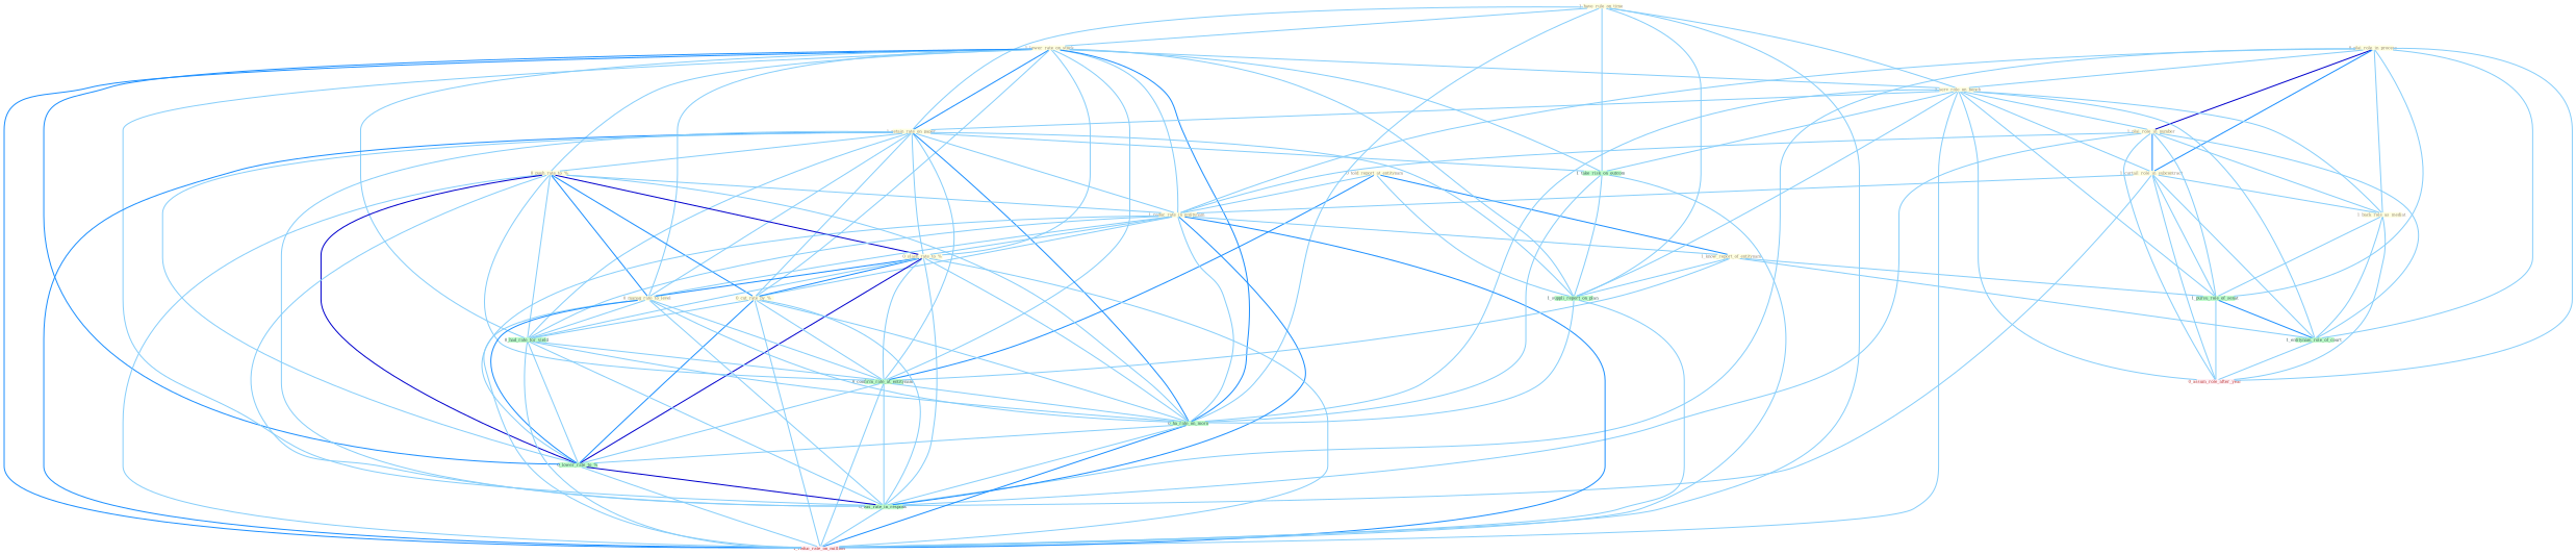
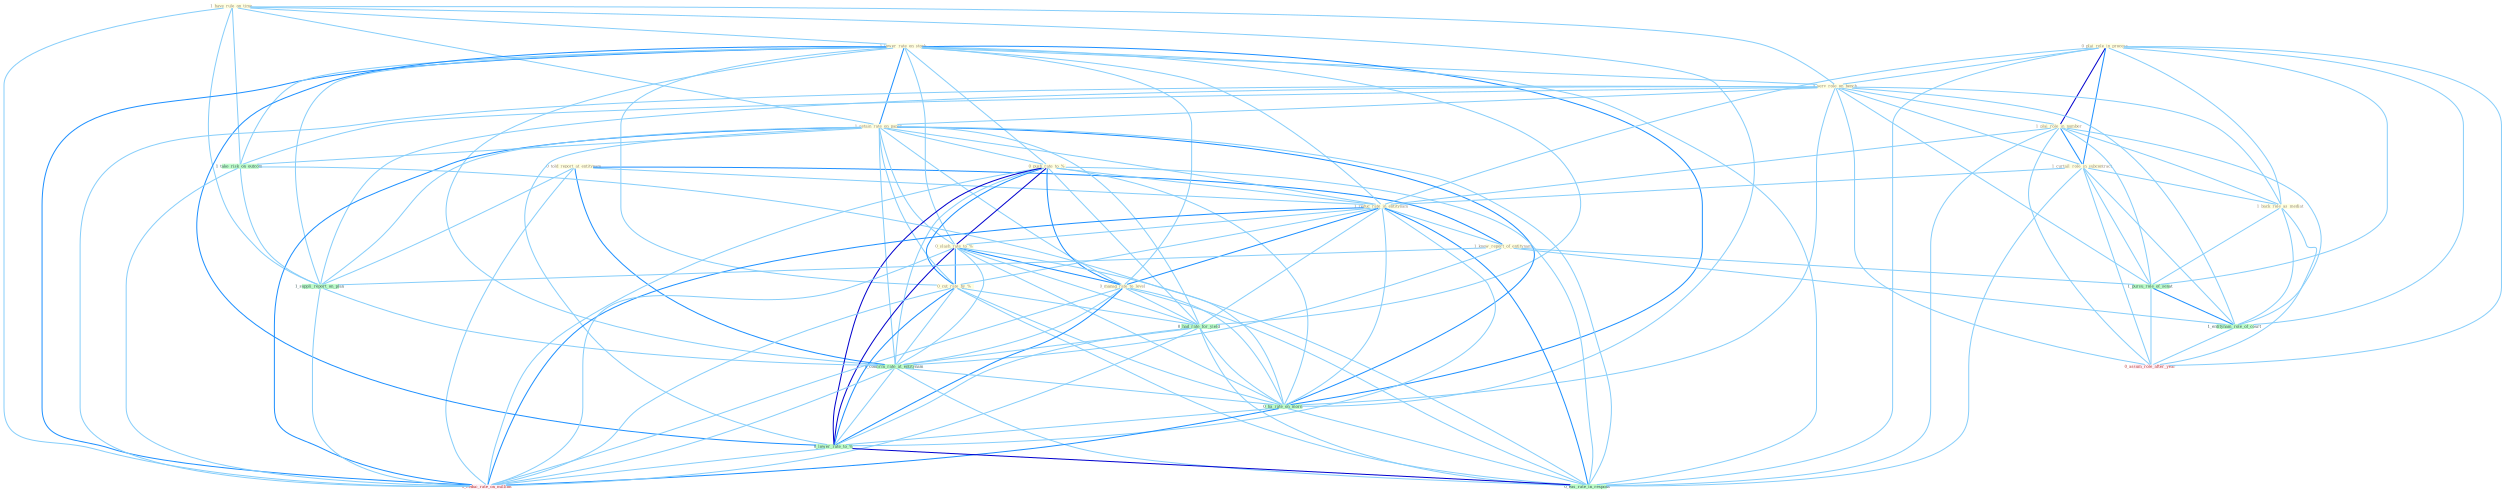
  graph {
    node [color="#ffffe0" fixedsize=true fontcolor="#8b7d6b" fontsize=4 shape=polygon style=filled]
    edge [color="#87cefa" w=1]
    "0_told_report_at_entitynam " [height=.06 width=.5]
    "1_have_rule_on_time " [height=.06 width=.5]
    "1_lower_rate_on_stock " [height=.06 width=.5]
    "0_plai_role_in_process " [height=.06 width=.5]
    "0_serv_role_on_bench " [height=.06 width=.5]
    "1_retain_rate_on_paper " [height=.06 width=.5]
    "1_plai_role_in_number " [height=.06 width=.5]
    "0_push_rate_to_% " [height=.06 width=.5]
    "1_curtail_role_in_subcontract " [height=.06 width=.5]
    "1_reduc_rate_in_entitynam " [height=.06 width=.5]
    "0_slash_rate_to_% " [height=.06 width=.5]
    "1_back_role_as_mediat " [height=.06 width=.5]
    "1_know_report_of_entitynam " [height=.06 width=.5]
    "0_cut_rate_by_% " [height=.06 width=.5]
    "0_manag_rate_to_level " [height=.06 width=.5]
    "1_reduc_rate_on_million " [color="#fff0f5" fontcolor="#b22222" height=.06 width=.5]
    "0_assum_role_after_year " [color="#fff0f5" fontcolor="#b22222" height=.06 width=.5]
    "1_suppli_report_on_plan " [color="#BDFCC9" fontcolor="#2f4f4f" height=.06 width=.5]
    "0_confirm_rate_at_entitynam " [color="#BDFCC9" fontcolor="#2f4f4f" height=.06 width=.5]
    "1_take_risk_on_outcom " [color="#BDFCC9" fontcolor="#2f4f4f" height=.06 width=.5]
    "0_ha_rate_on_morn " [color="#BDFCC9" fontcolor="#2f4f4f" height=.06 width=.5]
    "0_had_rate_for_yield " [color="#BDFCC9" fontcolor="#2f4f4f" height=.06 width=.5]
    "0_lower_rate_to_% " [color="#BDFCC9" fontcolor="#2f4f4f" height=.06 width=.5]
    "0_eas_rate_in_respons " [color="#BDFCC9" fontcolor="#2f4f4f" height=.06 width=.5]
    "1_pursu_role_of_senat " [color="#BDFCC9" fontcolor="#2f4f4f" height=.06 width=.5]
    "1_entitynam_role_of_court " [color="#BDFCC9" fontcolor="#2f4f4f" height=.06 width=.5]
    subgraph sub_1 {
      "0_told_report_at_entitynam "
      "1_have_rule_on_time "
      "1_lower_rate_on_stock "
      "0_plai_role_in_process "
      "0_serv_role_on_bench "
      "1_retain_rate_on_paper "
      "1_plai_role_in_number "
      "0_push_rate_to_% "
      "1_curtail_role_in_subcontract "
      "1_reduc_rate_in_entitynam "
      "0_slash_rate_to_% "
      "1_back_role_as_mediat "
      "1_know_report_of_entitynam "
      "0_cut_rate_by_% "
      "0_manag_rate_to_level "
    }
    subgraph sub_2 {
      "1_reduc_rate_on_million "
      "0_assum_role_after_year "
    }
    "0_told_report_at_entitynam " -- "1_reduc_rate_in_entitynam "
    "0_told_report_at_entitynam " -- "1_know_report_of_entitynam " [color="#1e90ff" w=2]
    "0_told_report_at_entitynam " -- "1_suppli_report_on_plan "
    "0_told_report_at_entitynam " -- "0_confirm_rate_at_entitynam " [color="#1e90ff" w=2]
    "1_have_rule_on_time " -- "1_lower_rate_on_stock "
    "1_have_rule_on_time " -- "0_serv_role_on_bench "
    "1_have_rule_on_time " -- "1_retain_rate_on_paper "
    "1_have_rule_on_time " -- "1_reduc_rate_on_million "
    "1_have_rule_on_time " -- "1_suppli_report_on_plan "
    "1_have_rule_on_time " -- "1_take_risk_on_outcom "
    "1_have_rule_on_time " -- "0_ha_rate_on_morn "
    "1_lower_rate_on_stock " -- "0_serv_role_on_bench "
    "1_lower_rate_on_stock " -- "1_retain_rate_on_paper " [color="#1e90ff" w=2]
    "1_lower_rate_on_stock " -- "0_push_rate_to_% "
    "1_lower_rate_on_stock " -- "1_reduc_rate_in_entitynam "
    "1_lower_rate_on_stock " -- "0_slash_rate_to_% "
    "1_lower_rate_on_stock " -- "0_cut_rate_by_% "
    "1_lower_rate_on_stock " -- "0_manag_rate_to_level "
    "1_lower_rate_on_stock " -- "1_reduc_rate_on_million " [color="#1e90ff" w=2]
    "1_lower_rate_on_stock " -- "1_suppli_report_on_plan "
    "1_lower_rate_on_stock " -- "0_confirm_rate_at_entitynam "
    "1_lower_rate_on_stock " -- "1_take_risk_on_outcom "
    "1_lower_rate_on_stock " -- "0_ha_rate_on_morn " [color="#1e90ff" w=2]
    "1_lower_rate_on_stock " -- "0_had_rate_for_yield "
    "1_lower_rate_on_stock " -- "0_lower_rate_to_% " [color="#1e90ff" w=2]
    "1_lower_rate_on_stock " -- "0_eas_rate_in_respons "
    "0_plai_role_in_process " -- "0_serv_role_on_bench "
    "0_plai_role_in_process " -- "1_plai_role_in_number " [color="#0000cd" w=3]
    "0_plai_role_in_process " -- "1_curtail_role_in_subcontract " [color="#1e90ff" w=2]
    "0_plai_role_in_process " -- "1_reduc_rate_in_entitynam "
    "0_plai_role_in_process " -- "1_back_role_as_mediat "
    "0_plai_role_in_process " -- "0_assum_role_after_year "
    "0_plai_role_in_process " -- "0_eas_rate_in_respons "
    "0_plai_role_in_process " -- "1_pursu_role_of_senat "
    "0_plai_role_in_process " -- "1_entitynam_role_of_court "
    "0_serv_role_on_bench " -- "1_retain_rate_on_paper "
    "0_serv_role_on_bench " -- "1_plai_role_in_number "
    "0_serv_role_on_bench " -- "1_curtail_role_in_subcontract "
    "0_serv_role_on_bench " -- "1_back_role_as_mediat "
    "0_serv_role_on_bench " -- "1_reduc_rate_on_million "
    "0_serv_role_on_bench " -- "0_assum_role_after_year "
    "0_serv_role_on_bench " -- "1_suppli_report_on_plan "
    "0_serv_role_on_bench " -- "1_take_risk_on_outcom "
    "0_serv_role_on_bench " -- "0_ha_rate_on_morn "
    "0_serv_role_on_bench " -- "1_pursu_role_of_senat "
    "0_serv_role_on_bench " -- "1_entitynam_role_of_court "
    "1_retain_rate_on_paper " -- "0_push_rate_to_% "
    "1_retain_rate_on_paper " -- "1_reduc_rate_in_entitynam "
    "1_retain_rate_on_paper " -- "0_slash_rate_to_% "
    "1_retain_rate_on_paper " -- "0_cut_rate_by_% "
    "1_retain_rate_on_paper " -- "0_manag_rate_to_level "
    "1_retain_rate_on_paper " -- "1_reduc_rate_on_million " [color="#1e90ff" w=2]
    "1_retain_rate_on_paper " -- "1_suppli_report_on_plan "
    "1_retain_rate_on_paper " -- "0_confirm_rate_at_entitynam "
    "1_retain_rate_on_paper " -- "1_take_risk_on_outcom "
    "1_retain_rate_on_paper " -- "0_ha_rate_on_morn " [color="#1e90ff" w=2]
    "1_retain_rate_on_paper " -- "0_had_rate_for_yield "
    "1_retain_rate_on_paper " -- "0_lower_rate_to_% "
    "1_retain_rate_on_paper " -- "0_eas_rate_in_respons "
    "1_plai_role_in_number " -- "1_curtail_role_in_subcontract " [color="#1e90ff" w=2]
    "1_plai_role_in_number " -- "1_reduc_rate_in_entitynam "
    "1_plai_role_in_number " -- "1_back_role_as_mediat "
    "1_plai_role_in_number " -- "0_assum_role_after_year "
    "1_plai_role_in_number " -- "0_eas_rate_in_respons "
    "1_plai_role_in_number " -- "1_pursu_role_of_senat "
    "1_plai_role_in_number " -- "1_entitynam_role_of_court "
    "0_push_rate_to_% " -- "1_reduc_rate_in_entitynam "
    "0_push_rate_to_% " -- "0_slash_rate_to_% " [color="#0000cd" w=3]
    "0_push_rate_to_% " -- "0_cut_rate_by_% " [color="#1e90ff" w=2]
    "0_push_rate_to_% " -- "0_manag_rate_to_level " [color="#1e90ff" w=2]
    "0_push_rate_to_% " -- "1_reduc_rate_on_million "
    "0_push_rate_to_% " -- "0_confirm_rate_at_entitynam "
    "0_push_rate_to_% " -- "0_ha_rate_on_morn "
    "0_push_rate_to_% " -- "0_had_rate_for_yield "
    "0_push_rate_to_% " -- "0_lower_rate_to_% " [color="#0000cd" w=3]
    "0_push_rate_to_% " -- "0_eas_rate_in_respons "
    "1_curtail_role_in_subcontract " -- "1_reduc_rate_in_entitynam "
    "1_curtail_role_in_subcontract " -- "1_back_role_as_mediat "
    "1_curtail_role_in_subcontract " -- "0_assum_role_after_year "
    "1_curtail_role_in_subcontract " -- "0_eas_rate_in_respons "
    "1_curtail_role_in_subcontract " -- "1_pursu_role_of_senat "
    "1_curtail_role_in_subcontract " -- "1_entitynam_role_of_court "
    "1_reduc_rate_in_entitynam " -- "0_slash_rate_to_% "
    "1_reduc_rate_in_entitynam " -- "1_know_report_of_entitynam "
    "1_reduc_rate_in_entitynam " -- "0_cut_rate_by_% "
-   "1_reduc_rate_in_entitynam " -- "0_manag_rate_to_level "
+   "1_reduc_rate_in_entitynam " -- "0_manag_rate_to_level " [color="#1e90ff"]
    "1_reduc_rate_in_entitynam " -- "1_reduc_rate_on_million " [color="#1e90ff" w=2]
    "1_reduc_rate_in_entitynam " -- "0_ha_rate_on_morn "
    "1_reduc_rate_in_entitynam " -- "0_had_rate_for_yield "
    "1_reduc_rate_in_entitynam " -- "0_lower_rate_to_% "
    "1_reduc_rate_in_entitynam " -- "0_eas_rate_in_respons " [color="#1e90ff" w=2]
    "0_slash_rate_to_% " -- "0_cut_rate_by_% " [color="#1e90ff" w=2]
    "0_slash_rate_to_% " -- "0_manag_rate_to_level " [color="#1e90ff" w=2]
    "0_slash_rate_to_% " -- "1_reduc_rate_on_million "
    "0_slash_rate_to_% " -- "0_confirm_rate_at_entitynam "
    "0_slash_rate_to_% " -- "0_ha_rate_on_morn "
    "0_slash_rate_to_% " -- "0_had_rate_for_yield "
    "0_slash_rate_to_% " -- "0_lower_rate_to_% " [color="#0000cd" w=3]
    "0_slash_rate_to_% " -- "0_eas_rate_in_respons "
    "1_back_role_as_mediat " -- "0_assum_role_after_year "
    "1_back_role_as_mediat " -- "1_pursu_role_of_senat "
    "1_back_role_as_mediat " -- "1_entitynam_role_of_court "
    "1_know_report_of_entitynam " -- "1_suppli_report_on_plan "
    "1_know_report_of_entitynam " -- "0_confirm_rate_at_entitynam "
    "1_know_report_of_entitynam " -- "1_pursu_role_of_senat "
    "1_know_report_of_entitynam " -- "1_entitynam_role_of_court "
    "0_cut_rate_by_% " -- "1_reduc_rate_on_million "
    "0_cut_rate_by_% " -- "0_confirm_rate_at_entitynam "
    "0_cut_rate_by_% " -- "0_ha_rate_on_morn "
    "0_cut_rate_by_% " -- "0_had_rate_for_yield "
    "0_cut_rate_by_% " -- "0_lower_rate_to_% " [color="#1e90ff" w=2]
    "0_cut_rate_by_% " -- "0_eas_rate_in_respons "
    "0_manag_rate_to_level " -- "1_reduc_rate_on_million "
    "0_manag_rate_to_level " -- "0_confirm_rate_at_entitynam "
    "0_manag_rate_to_level " -- "0_ha_rate_on_morn "
    "0_manag_rate_to_level " -- "0_had_rate_for_yield "
    "0_manag_rate_to_level " -- "0_lower_rate_to_% " [color="#1e90ff" w=2]
    "0_manag_rate_to_level " -- "0_eas_rate_in_respons "
    "1_suppli_report_on_plan " -- "1_reduc_rate_on_million "
-   "1_suppli_report_on_plan " -- "0_ha_rate_on_morn "
+   "1_suppli_report_on_plan " -- "0_confirm_rate_at_entitynam "
    "0_confirm_rate_at_entitynam " -- "1_reduc_rate_on_million "
    "0_confirm_rate_at_entitynam " -- "0_ha_rate_on_morn "
    "0_confirm_rate_at_entitynam " -- "0_lower_rate_to_% "
    "0_confirm_rate_at_entitynam " -- "0_eas_rate_in_respons "
    "1_take_risk_on_outcom " -- "1_reduc_rate_on_million "
    "1_take_risk_on_outcom " -- "1_suppli_report_on_plan "
    "1_take_risk_on_outcom " -- "0_ha_rate_on_morn "
    "0_ha_rate_on_morn " -- "1_reduc_rate_on_million " [color="#1e90ff" w=2]
    "0_ha_rate_on_morn " -- "0_lower_rate_to_% "
    "0_ha_rate_on_morn " -- "0_eas_rate_in_respons "
    "0_had_rate_for_yield " -- "1_reduc_rate_on_million "
    "0_had_rate_for_yield " -- "0_confirm_rate_at_entitynam "
    "0_had_rate_for_yield " -- "0_ha_rate_on_morn "
    "0_had_rate_for_yield " -- "0_lower_rate_to_% "
    "0_had_rate_for_yield " -- "0_eas_rate_in_respons "
    "0_lower_rate_to_% " -- "1_reduc_rate_on_million "
    "0_lower_rate_to_% " -- "0_eas_rate_in_respons " [color="#0000cd"]
-   "0_eas_rate_in_respons " -- "1_reduc_rate_on_million "
+   "0_told_report_at_entitynam " -- "1_reduc_rate_on_million "
    "1_pursu_role_of_senat " -- "0_assum_role_after_year "
    "1_pursu_role_of_senat " -- "1_entitynam_role_of_court " [color="#1e90ff" w=2]
    "1_entitynam_role_of_court " -- "0_assum_role_after_year "
  }
